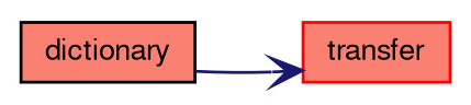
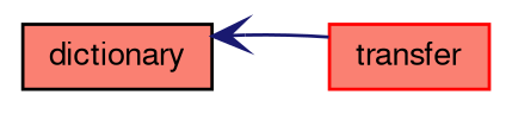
  digraph {
    rankdir=LR
    node [fillcolor=salmon fontname=FreeSans fontsize=10 shape=record style=filled]
    n1 [color=black fontcolor=black height=0.2 label=dictionary width=0.4]
    n2 [color=red height=0.2 label=transfer width=0.4]
-   n1 -> n2 [color=midnightblue fontname=FreeSans fontsize=10 labelfontname=FreeSans labelfontsize=10 style=solid arrowhead=vee]
+   n2 -> n1 [color=midnightblue fontname=FreeSans fontsize=10 labelfontname=FreeSans labelfontsize=10 style=solid arrowhead=vee]
  }
